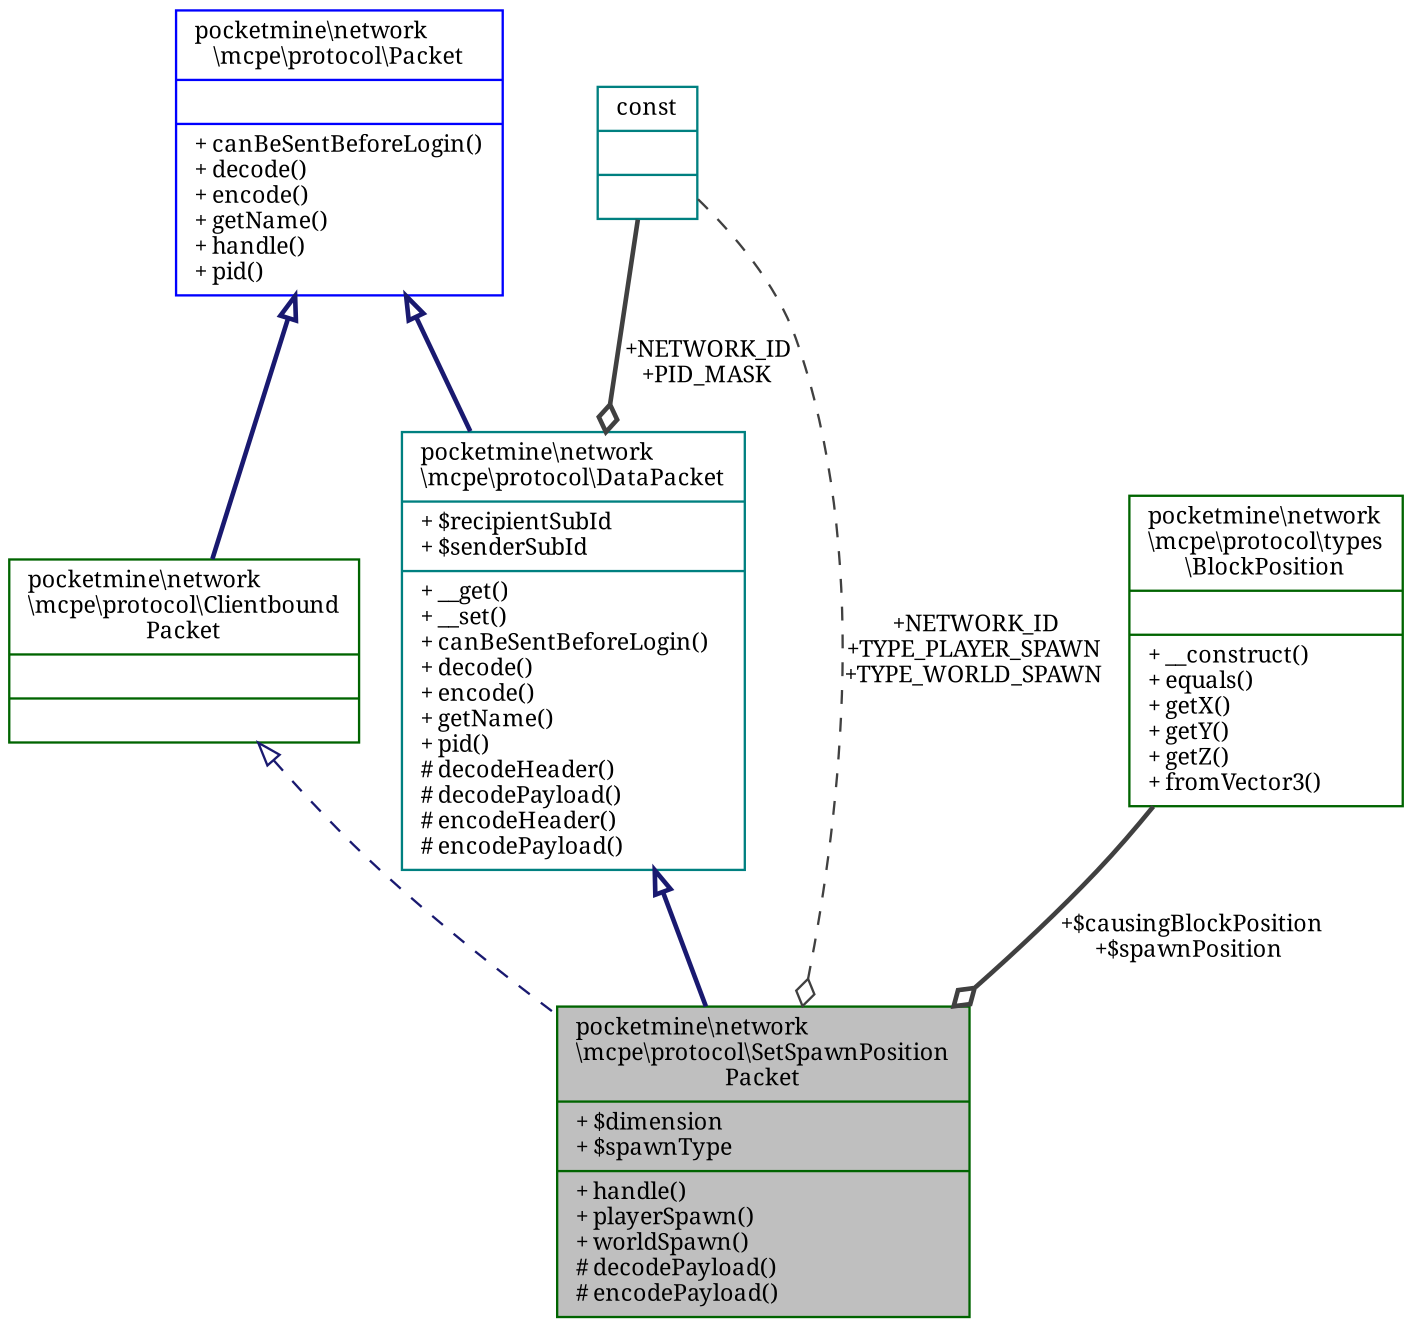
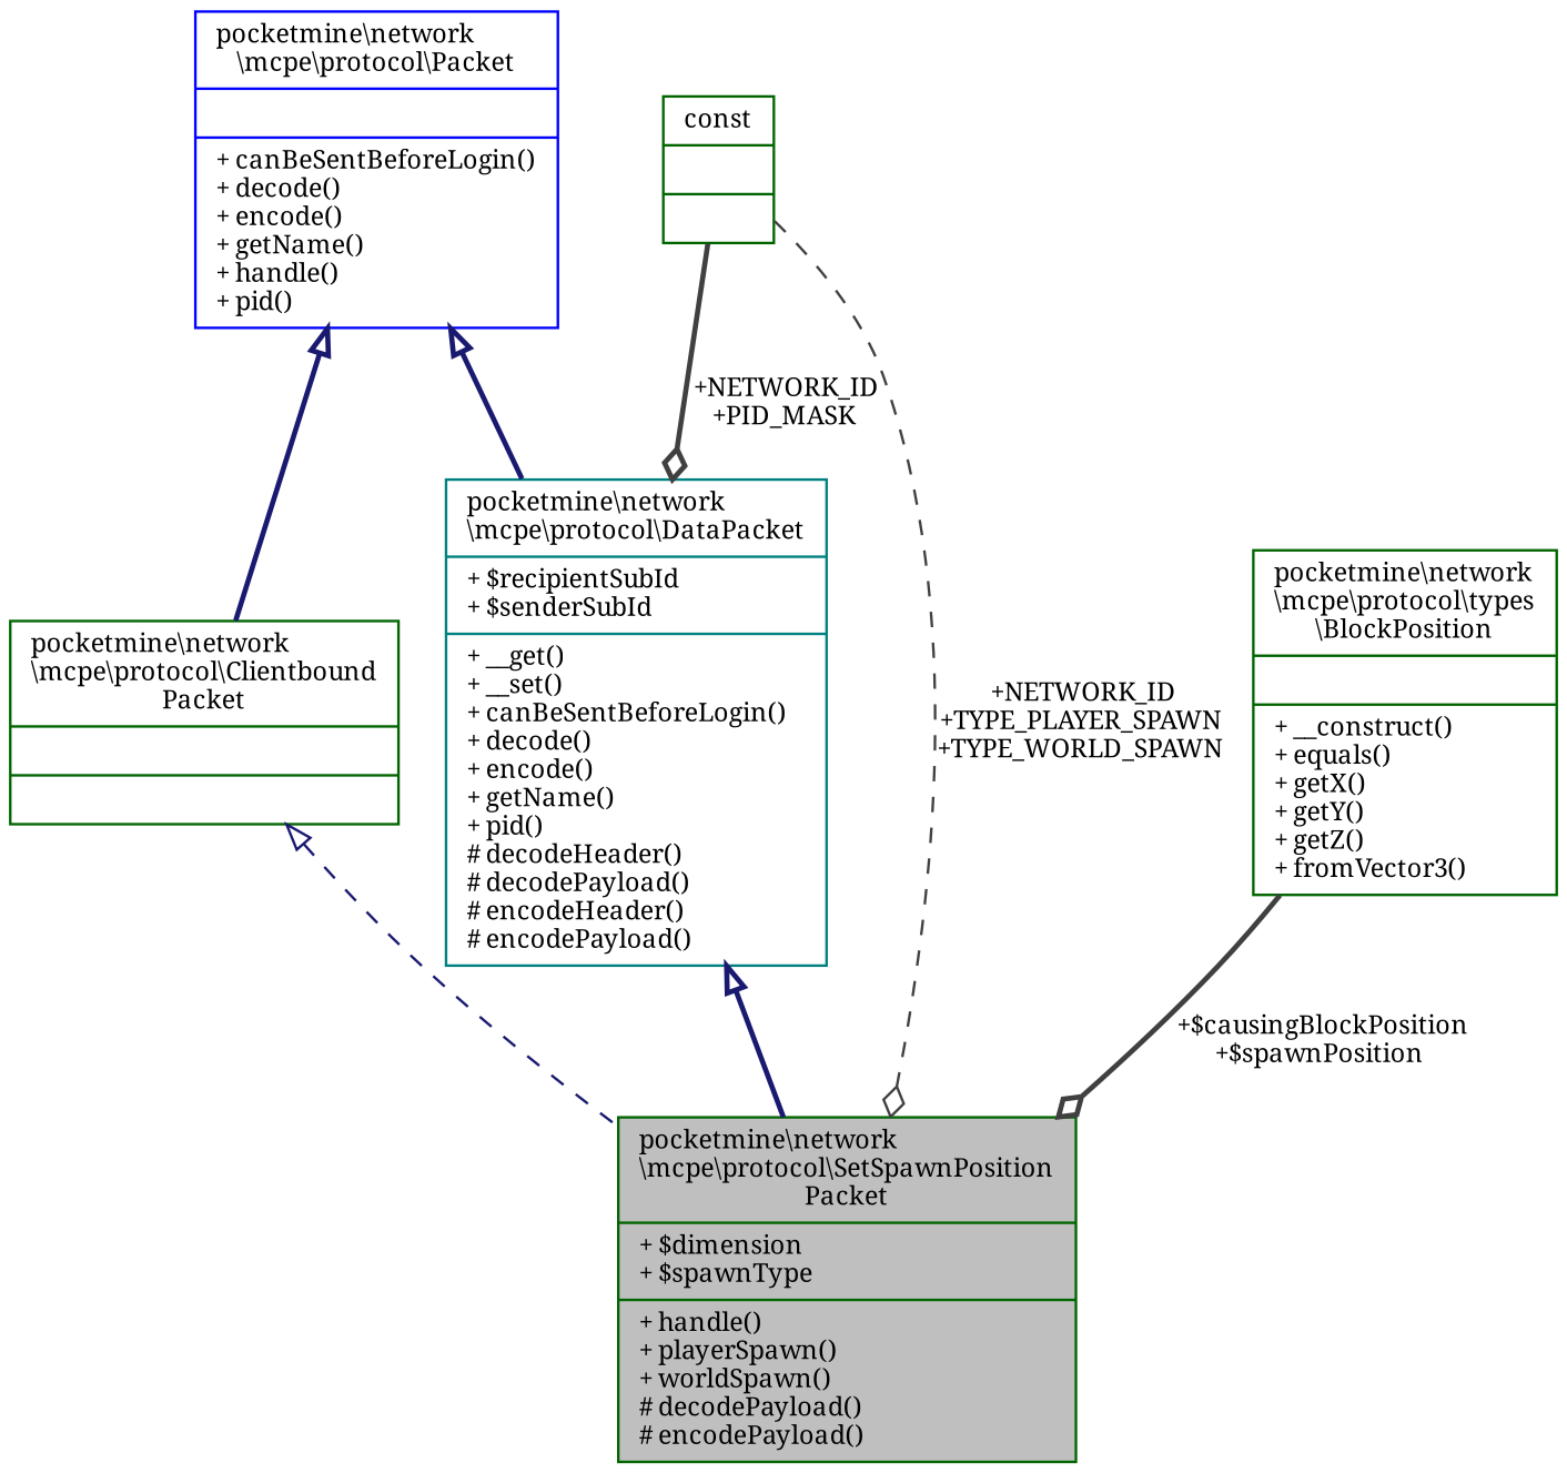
  digraph {
    fontname="Noto Serif"
    node [color=darkgreen fillcolor=white fontname="Noto Serif" fontsize=10 shape=record style=filled]
    edge [arrowtail=onormal color=midnightblue dir=back fontname="Noto Serif" fontsize=10 labelfontname=Helvetica labelfontsize=10 style=bold]
    n1 [fillcolor=grey75 fontcolor=black height=0.2 label="{pocketmine\\network\l\\mcpe\\protocol\\SetSpawnPosition\lPacket\n|+ $dimension\l+ $spawnType\l|+ handle()\l+ playerSpawn()\l+ worldSpawn()\l# decodePayload()\l# encodePayload()\l}" width=0.4]
    n2 [color=teal height=0.2 label="{pocketmine\\network\l\\mcpe\\protocol\\DataPacket\n|+ $recipientSubId\l+ $senderSubId\l|+ __get()\l+ __set()\l+ canBeSentBeforeLogin()\l+ decode()\l+ encode()\l+ getName()\l+ pid()\l# decodeHeader()\l# decodePayload()\l# encodeHeader()\l# encodePayload()\l}" width=0.4]
    n3 [color=blue height=0.2 label="{pocketmine\\network\l\\mcpe\\protocol\\Packet\n||+ canBeSentBeforeLogin()\l+ decode()\l+ encode()\l+ getName()\l+ handle()\l+ pid()\l}" width=0.4]
    n4 [height=0.2 label="{pocketmine\\network\l\\mcpe\\protocol\\Clientbound\lPacket\n||}" width=0.4]
-   n5 [color=teal height=0.2 label="{const\n||}" width=0.4]
+   n5 [height=0.2 label="{const\n||}" width=0.4]
    n6 [height=0.2 label="{pocketmine\\network\l\\mcpe\\protocol\\types\l\\BlockPosition\n||+ __construct()\l+ equals()\l+ getX()\l+ getY()\l+ getZ()\l+ fromVector3()\l}" width=0.4]
    n2 -> n1
    n3 -> n2
    n3 -> n4
    n4 -> n1 [style=dashed]
    n5 -> n1 [arrowhead=odiamond color=grey25 label=" +NETWORK_ID\n+TYPE_PLAYER_SPAWN\n+TYPE_WORLD_SPAWN" style=dashed arrowtail="" dir=""]
    n5 -> n2 [arrowhead=odiamond color=grey25 label=" +NETWORK_ID\n+PID_MASK" arrowtail="" dir=""]
    n6 -> n1 [arrowhead=odiamond color=grey25 label=" +$causingBlockPosition\n+$spawnPosition" arrowtail="" dir=""]
  }
